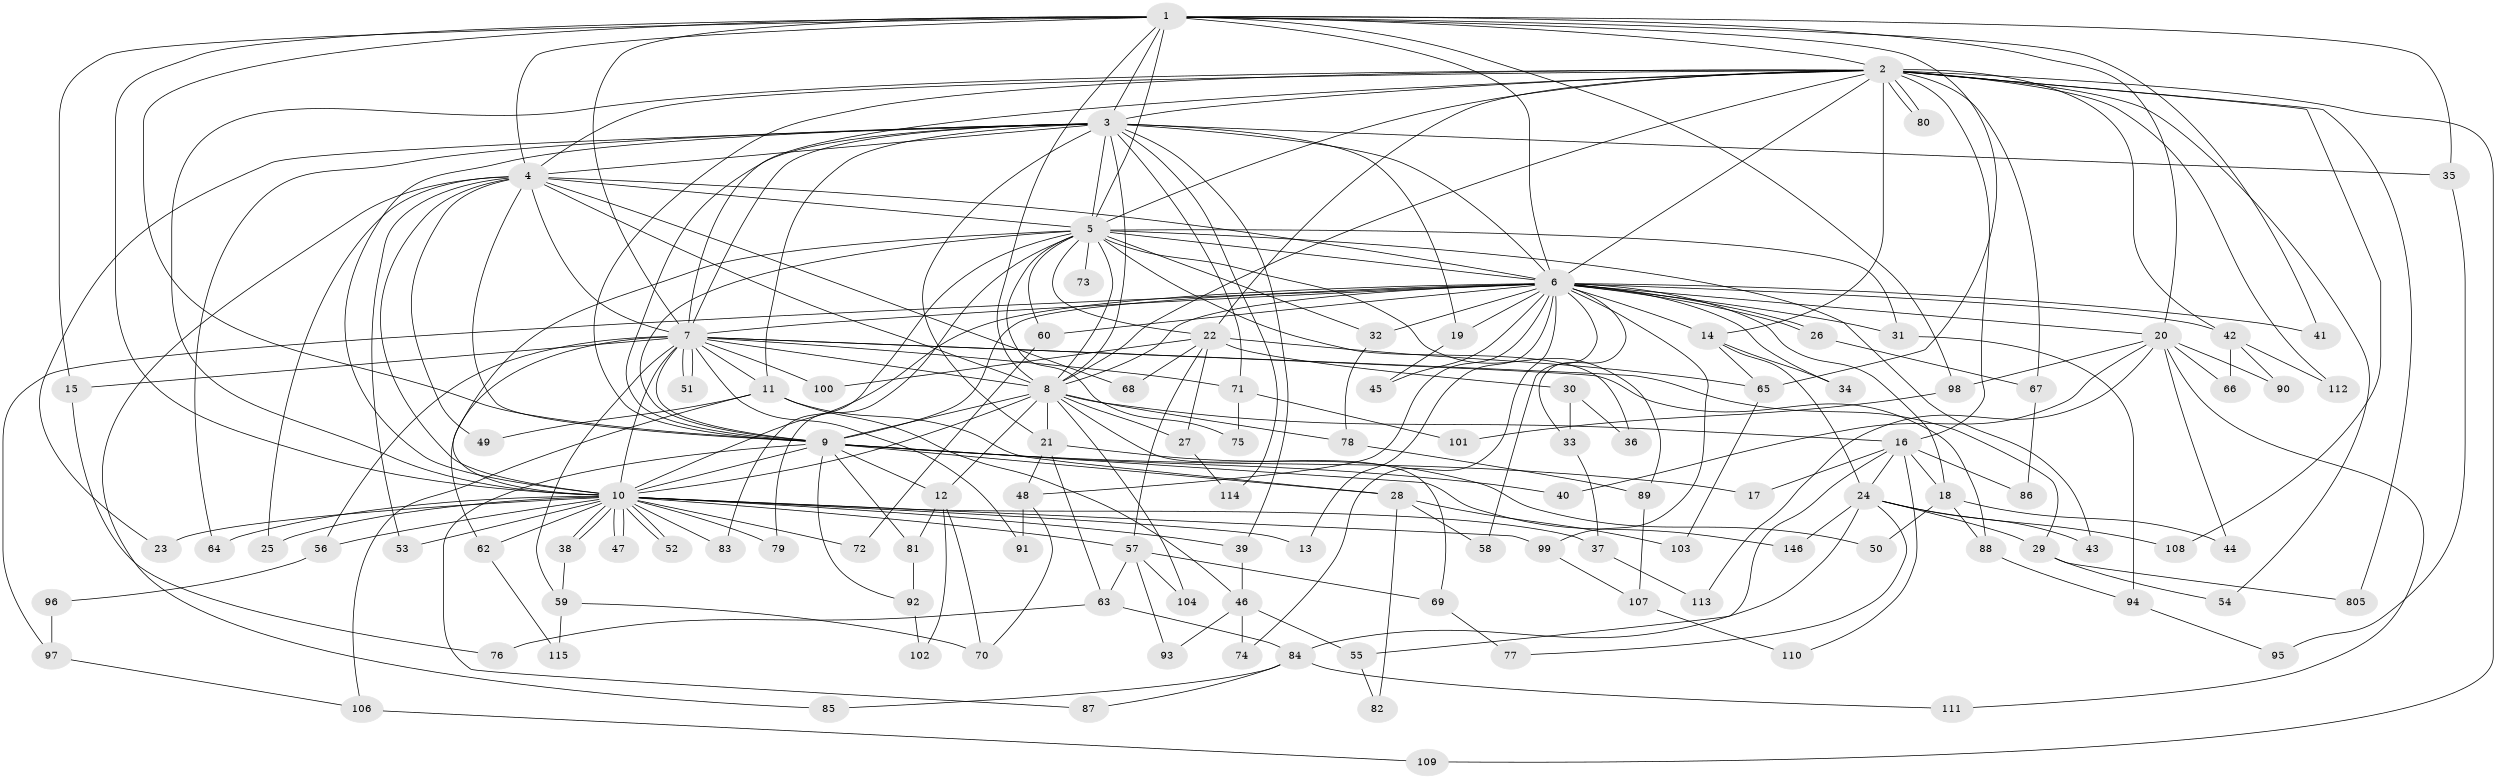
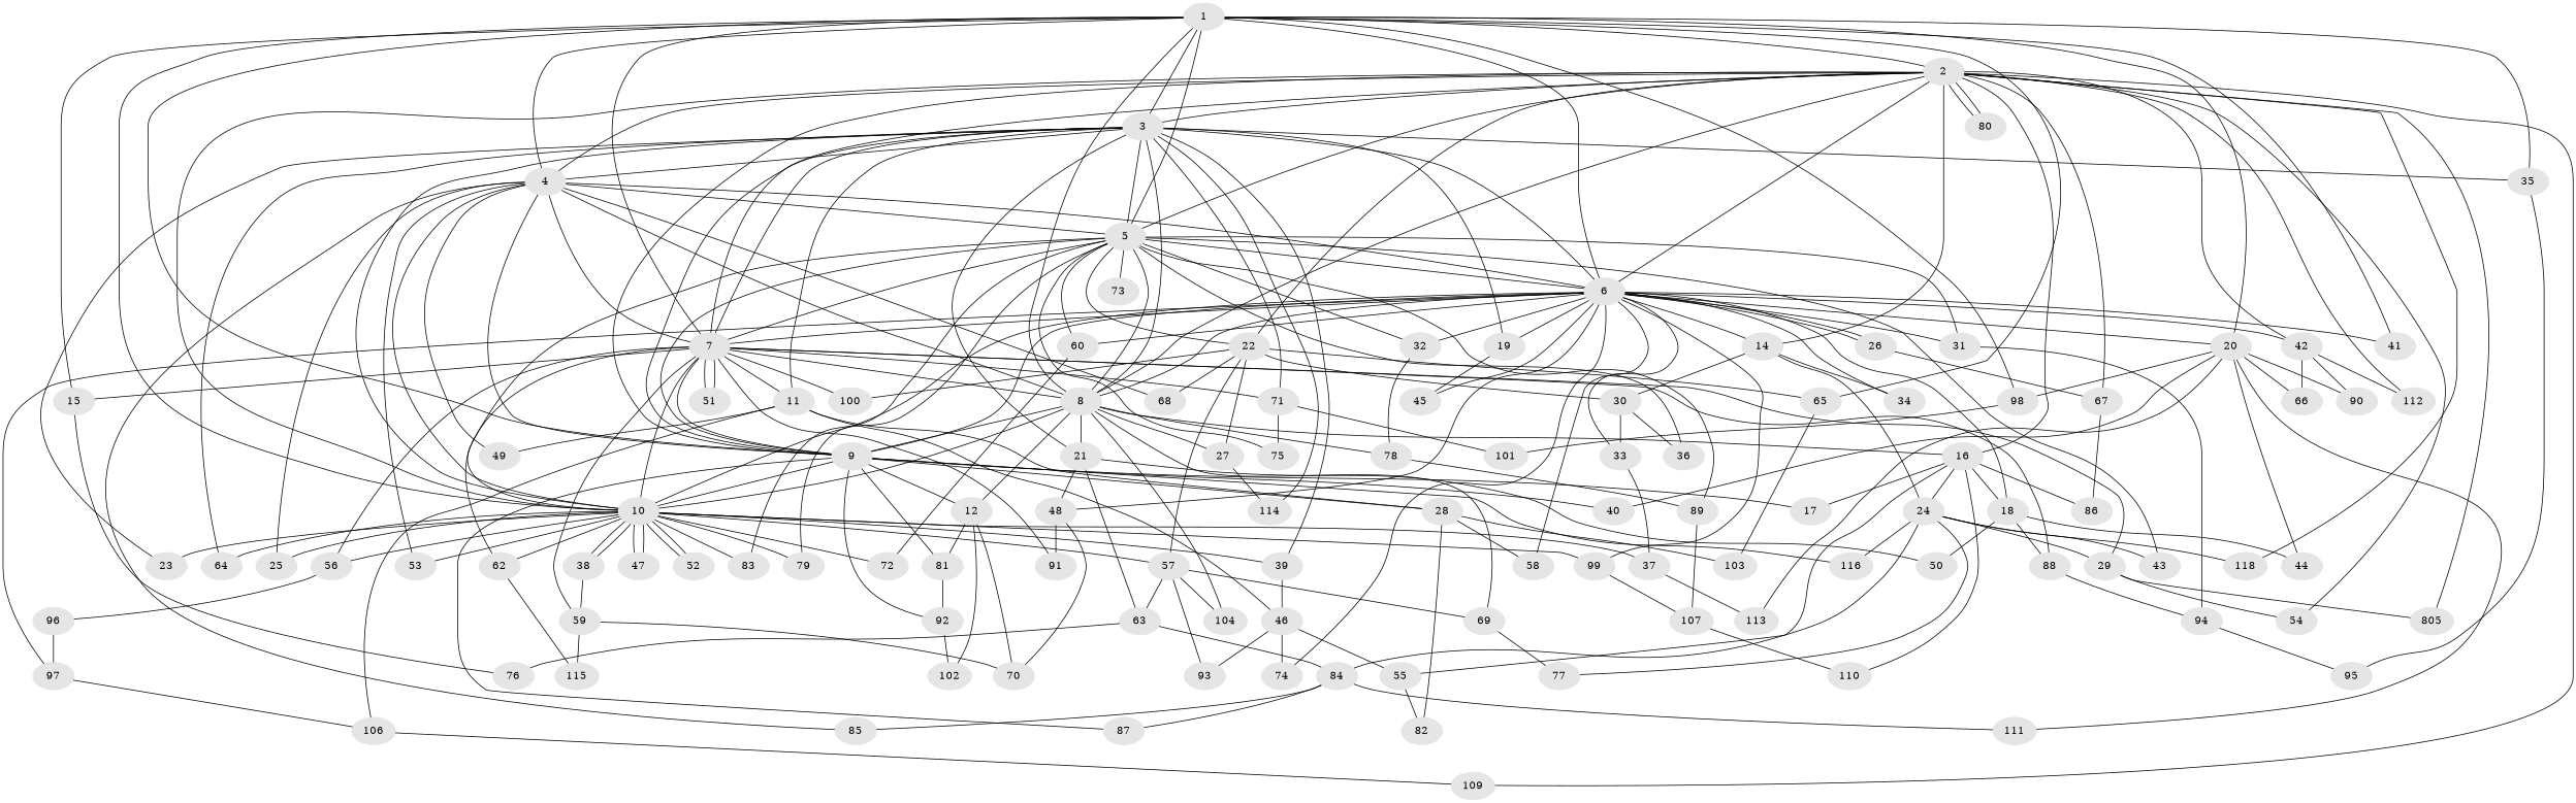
  graph {
    node [color=gray90 style=filled]
    1
    2
    3
    4
    5
    6
    7
    8
    9
    10
    15
    20
    35
    41
    65
    98
    14
    16
    22
    42
    54
    67
    80
    n24 [label=805]
-   108
+   108 [label=118]
    109
    112
    11
    19
    21
    23
    39
    64
    71
    114
    25
    49
    53
    68
    85
    31
    32
    36
    43
    60
    73
    75
    79
    83
    89
-   13
    18
    26
    33
    34
    45
    48
    58
    74
    97
    99
    29
    51
    56
    59
    62
    88
    91
    100
    12
    27
    69
    78
    104
    17
    28
    40
    81
    87
    92
-   116 [label=146]
+   116
    37
    38
    47
    52
    57
    72
    76
    44
    66
    90
    111
    113
    95
    103
    101
    24
    30
    55
    86
    110
    46
    106
    50
    63
    96
    94
    107
    70
    115
    102
    77
    82
    93
    84
    1 -- 2
    1 -- 3
    1 -- 4
    1 -- 5
    1 -- 6
    1 -- 7
    1 -- 8
    1 -- 9
    1 -- 10
    1 -- 15
    1 -- 20
    1 -- 35
    1 -- 41
    1 -- 65
    1 -- 98
    2 -- 3
    2 -- 4
    2 -- 5
    2 -- 6
    2 -- 7
    2 -- 8
    2 -- 9
    2 -- 10
    2 -- 14
    2 -- 16
    2 -- 22
    2 -- 42
    2 -- 54
    2 -- 67
    2 -- 80
    2 -- 80
    2 -- n24
    2 -- 108
    2 -- 109
    2 -- 112
    3 -- 4
    3 -- 5
    3 -- 6
    3 -- 7
    3 -- 8
    3 -- 9
    3 -- 10
    3 -- 35
    3 -- 11
    3 -- 19
    3 -- 21
    3 -- 23
    3 -- 39
    3 -- 64
    3 -- 71
    3 -- 114
    4 -- 5
    4 -- 6
    4 -- 7
    4 -- 8
    4 -- 9
    4 -- 10
    4 -- 25
    4 -- 49
    4 -- 53
    4 -- 68
    4 -- 85
    5 -- 6
+   5 -- 7
    5 -- 8
    5 -- 9
    5 -- 10
    5 -- 22
    5 -- 31
    5 -- 32
    5 -- 36
    5 -- 43
    5 -- 60
    5 -- 73
    5 -- 75
    5 -- 79
    5 -- 83
    5 -- 89
    6 -- 7
    6 -- 8
    6 -- 9
    6 -- 10
    6 -- 20
    6 -- 41
    6 -- 14
    6 -- 42
    6 -- 19
    6 -- 31
    6 -- 32
    6 -- 60
-   6 -- 13
    6 -- 18
    6 -- 26
    6 -- 26
    6 -- 33
    6 -- 34
    6 -- 45
    6 -- 48
    6 -- 58
    6 -- 74
    6 -- 97
    6 -- 99
    7 -- 8
    7 -- 9
    7 -- 10
    7 -- 15
    7 -- 11
    7 -- 71
    7 -- 29
    7 -- 51
    7 -- 51
    7 -- 56
    7 -- 59
    7 -- 62
    7 -- 88
    7 -- 91
    7 -- 100
    8 -- 9
    8 -- 10
    8 -- 16
    8 -- 21
    8 -- 12
    8 -- 27
    8 -- 69
    8 -- 78
    8 -- 104
    9 -- 10
    9 -- 12
    9 -- 17
    9 -- 28
    9 -- 40
    9 -- 81
    9 -- 87
    9 -- 92
    9 -- 116
    10 -- 23
    10 -- 39
    10 -- 64
    10 -- 25
    10 -- 53
    10 -- 79
    10 -- 83
-   10 -- 13
    10 -- 99
    10 -- 56
    10 -- 62
    10 -- 37
    10 -- 38
    10 -- 38
    10 -- 47
    10 -- 47
    10 -- 52
    10 -- 52
    10 -- 57
    10 -- 72
    15 -- 76
    20 -- 98
    20 -- 40
    20 -- 44
    20 -- 66
    20 -- 90
    20 -- 111
    20 -- 113
    35 -- 95
    65 -- 103
    98 -- 101
    14 -- 34
    14 -- 24
-   14 -- 65
+   14 -- 30
    16 -- 18
    16 -- 17
    16 -- 24
    16 -- 55
    16 -- 86
    16 -- 110
    22 -- 65
    22 -- 68
    22 -- 100
    22 -- 27
    22 -- 57
    22 -- 30
    42 -- 112
    42 -- 66
    42 -- 90
    67 -- 86
    11 -- 49
    11 -- 28
    11 -- 46
    11 -- 106
    19 -- 45
    21 -- 48
    21 -- 50
    21 -- 63
    39 -- 46
    71 -- 75
    71 -- 101
    31 -- 94
    32 -- 78
    60 -- 72
    89 -- 107
    18 -- 88
    18 -- 44
    18 -- 50
    26 -- 67
    33 -- 37
    48 -- 91
    48 -- 70
    97 -- 106
    99 -- 107
    29 -- 54
    29 -- n24
    56 -- 96
    59 -- 70
    59 -- 115
    62 -- 115
    88 -- 94
    12 -- 81
    12 -- 70
    12 -- 102
    27 -- 114
    69 -- 77
    78 -- 89
    28 -- 58
    28 -- 103
    28 -- 82
    81 -- 92
    92 -- 102
    37 -- 113
    38 -- 59
    57 -- 69
    57 -- 104
    57 -- 63
    57 -- 93
    24 -- 108
    24 -- 43
    24 -- 29
    24 -- 116
    24 -- 77
    24 -- 84
    30 -- 36
    30 -- 33
    55 -- 82
    46 -- 74
    46 -- 55
    46 -- 93
    106 -- 109
    63 -- 76
    63 -- 84
    96 -- 97
    94 -- 95
    107 -- 110
    84 -- 85
    84 -- 87
    84 -- 111
  }
